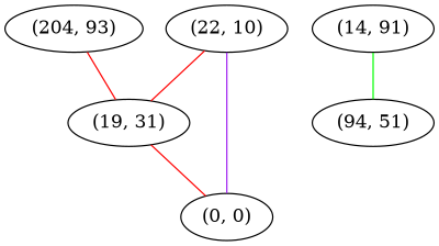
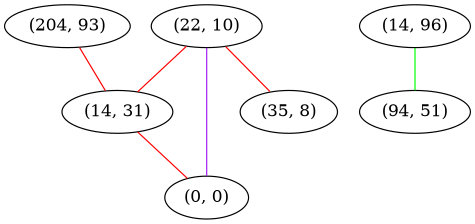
  graph {
    edge [color=red weight=1]
    n1 [label="(204, 93)"]
-   "(19, 31)"
+   "(19, 31)" [label="(14, 31)"]
    "(0, 0)"
    n4 [label="(22, 10)"]
-   "(14, 96)" [label="(14, 91)"]
+   "(35, 8)"
+   "(14, 96)"
    "(94, 51)"
    n1 -- "(19, 31)"
    "(19, 31)" -- "(0, 0)"
    n4 -- "(19, 31)"
    n4 -- "(0, 0)" [color=purple weight=4]
+   n4 -- "(35, 8)"
    "(14, 96)" -- "(94, 51)" [color=green weight=2]
  }
